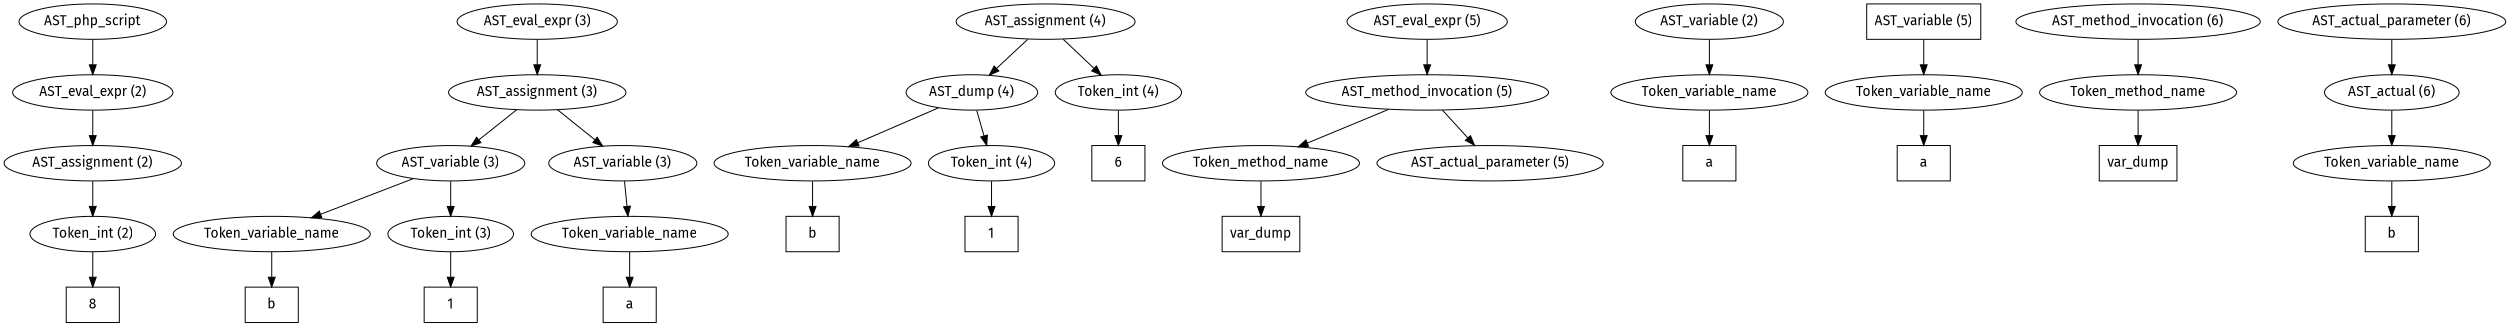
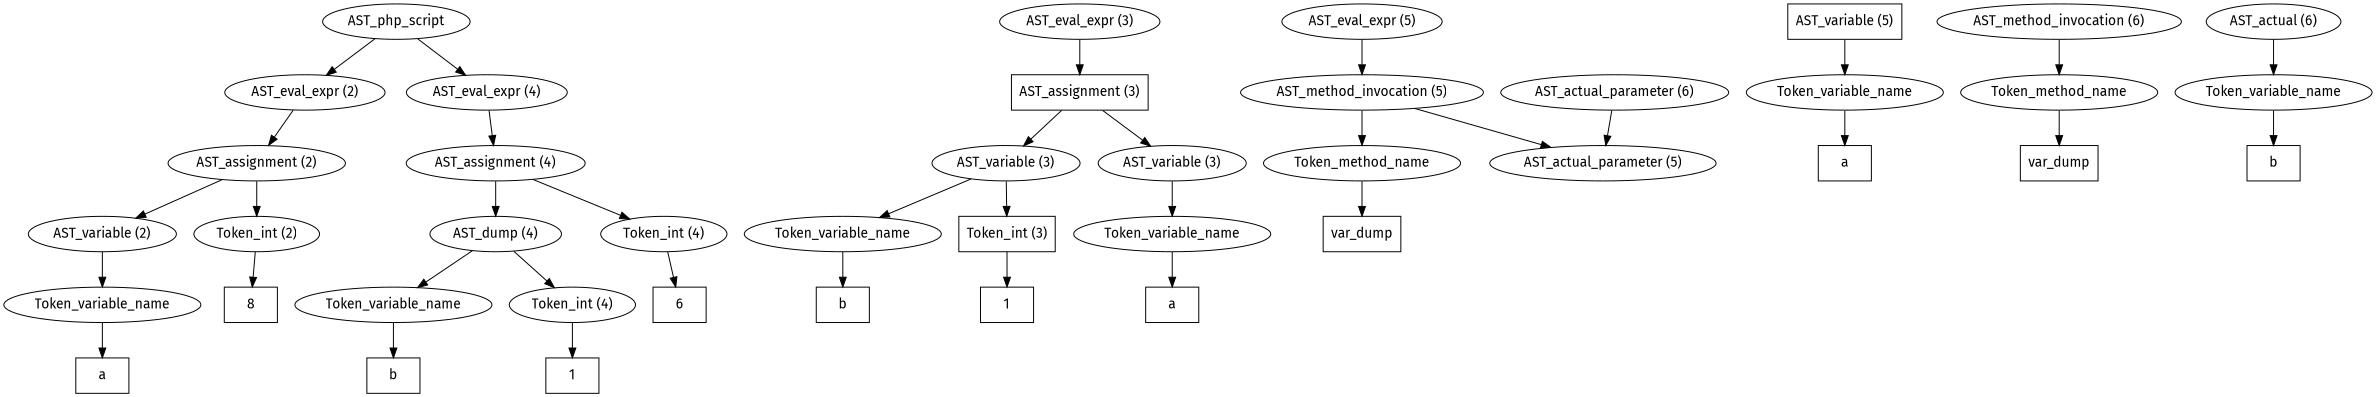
  digraph {
    fontname="Fira Sans"
    node [fontname="Fira Sans"]
    edge [fontname="Fira Sans"]
    n1 [label=AST_php_script]
    n2 [label="AST_eval_expr (2)"]
+   n3 [label="AST_eval_expr (4)"]
    n4 [label="AST_assignment (2)"]
    n5 [label="AST_eval_expr (3)"]
-   n6 [label="AST_assignment (3)"]
+   n6 [label="AST_assignment (3)" shape=box]
    n7 [label="AST_assignment (4)"]
    n8 [label="AST_eval_expr (5)"]
    n9 [label="AST_method_invocation (5)"]
    n10 [label="AST_variable (2)"]
    n11 [label="Token_int (2)"]
    n12 [label=Token_variable_name]
    n13 [label=8 shape=box]
    n14 [label=a shape=box]
    n15 [label="AST_variable (3)"]
    n16 [label="AST_variable (3)"]
    n17 [label=Token_variable_name]
-   n18 [label="Token_int (3)"]
+   n18 [label="Token_int (3)" shape=box]
    n19 [label=Token_variable_name]
    n20 [label=b shape=box]
    n21 [label=1 shape=box]
    n22 [label=a shape=box]
    n23 [label="AST_dump (4)"]
    n24 [label="Token_int (4)"]
    n25 [label=Token_variable_name]
    n26 [label="Token_int (4)"]
    n27 [label=6 shape=box]
    n28 [label=b shape=box]
    n29 [label=1 shape=box]
    n30 [label=Token_method_name]
    n31 [label="AST_actual_parameter (5)"]
    n32 [label=var_dump shape=box]
    n33 [label="AST_variable (5)" shape=box]
    n34 [label=Token_variable_name]
    n35 [label=a shape=box]
    n36 [label="AST_method_invocation (6)"]
    n37 [label=Token_method_name]
    n38 [label=var_dump shape=box]
    n39 [label="AST_actual_parameter (6)"]
    n40 [label="AST_actual (6)"]
    n41 [label=Token_variable_name]
    n42 [label=b shape=box]
    n1 -> n2
+   n1 -> n3
    n2 -> n4
+   n3 -> n7
+   n4 -> n10
    n4 -> n11
    n5 -> n6
    n6 -> n15
    n6 -> n16
    n7 -> n23
    n7 -> n24
    n8 -> n9
    n9 -> n30
    n9 -> n31
    n10 -> n12
    n11 -> n13
    n12 -> n14
    n15 -> n17
    n15 -> n18
    n16 -> n19
    n17 -> n20
    n18 -> n21
    n19 -> n22
    n23 -> n25
    n23 -> n26
    n24 -> n27
    n25 -> n28
    n26 -> n29
    n30 -> n32
    n33 -> n34
    n34 -> n35
    n36 -> n37
    n37 -> n38
-   n39 -> n40
+   n39 -> n31
    n40 -> n41
    n41 -> n42
  }
